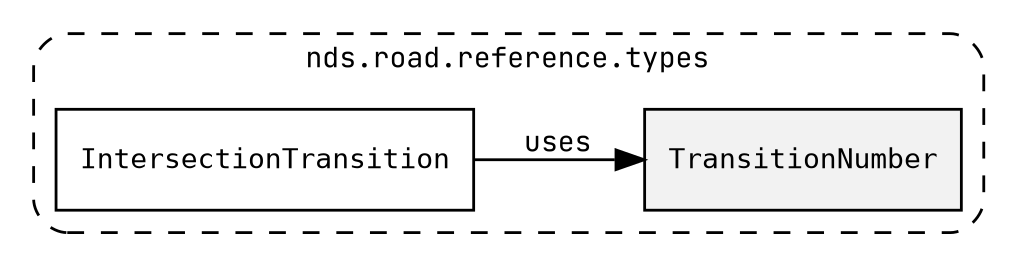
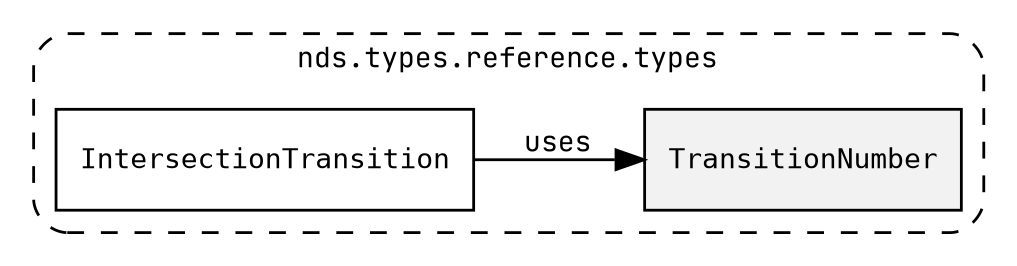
  digraph {
    fontsize=10
    rankdir=LR
    fontname="JetBrains Mono"
    node [fontsize=10 shape=box fontname="JetBrains Mono"]
    n1 [fillcolor="#0000000D" label=<<font face="monospace"><table align="center" border="0" cellspacing="0" cellpadding="0"><tr><td href="../../../content/packages/nds.road.reference.types.html#Subtype-TransitionNumber" title="Subtype defined in nds.road.reference.types">TransitionNumber</td></tr></table></font>> style=filled]
    n2 [label=<<font face="monospace"><table align="center" border="0" cellspacing="0" cellpadding="0"><tr><td href="../../../content/packages/nds.road.reference.types.html#Structure-IntersectionTransition" title="Structure defined in nds.road.reference.types">IntersectionTransition</td></tr></table></font>>]
    subgraph cluster_1 {
-     label="nds.road.reference.types"
+     label="nds.types.reference.types"
      style="dashed, rounded"
      n1
      n2
    }
    n2 -> n1 [fontsize=10 label=uses fontname="JetBrains Mono"]
  }
